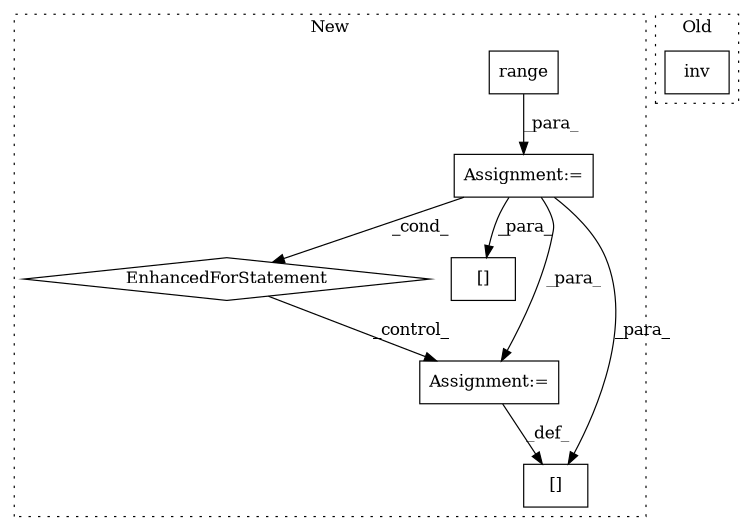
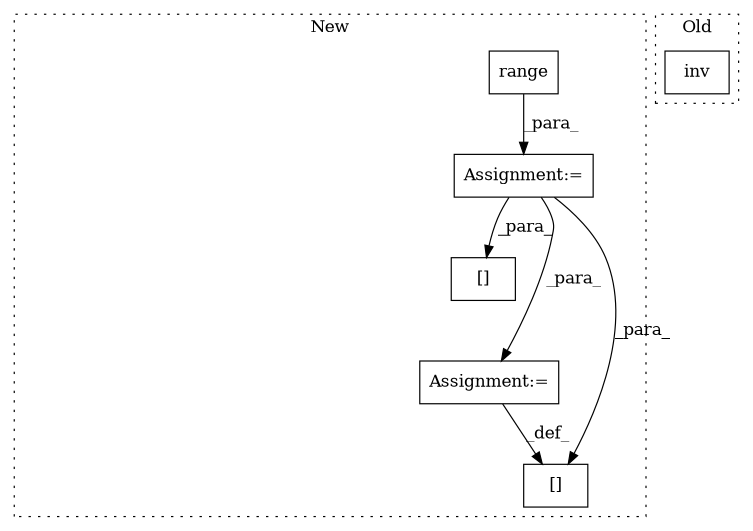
  digraph {
    node [a=32 l="57,2" s="1179,1256" shape=box]
-   n1 [a=70 label=EnhancedForStatement shape=diamond]
    n2 [l="6,1" label=range s="1244,1255"]
    n3 [a=2 l="23,2" label="[]" s="1268,1306"]
    n4 [a=7 label="Assignment:="]
    n5 [a=2 l="23,2" label="[]" s="1268,1306"]
    n6 [a=7 l=2 label="Assignment:=" s=1308]
    n7 [l="4,1" label=inv s="1191,1232"]
    subgraph cluster_1 {
      label=New
      style=dotted
-     n1
      n2
      n3
      n4
      n5
      n6
    }
    subgraph cluster_2 {
      label=Old
      style=dotted
      n7
    }
-   n1 -> n6 [label=_control_]
    n2 -> n4 [label=_para_]
-   n4 -> n1 [label=_cond_]
    n4 -> n3 [label=_para_]
    n4 -> n5 [label=_para_]
    n4 -> n6 [label=_para_]
    n6 -> n5 [label=_def_]
  }
